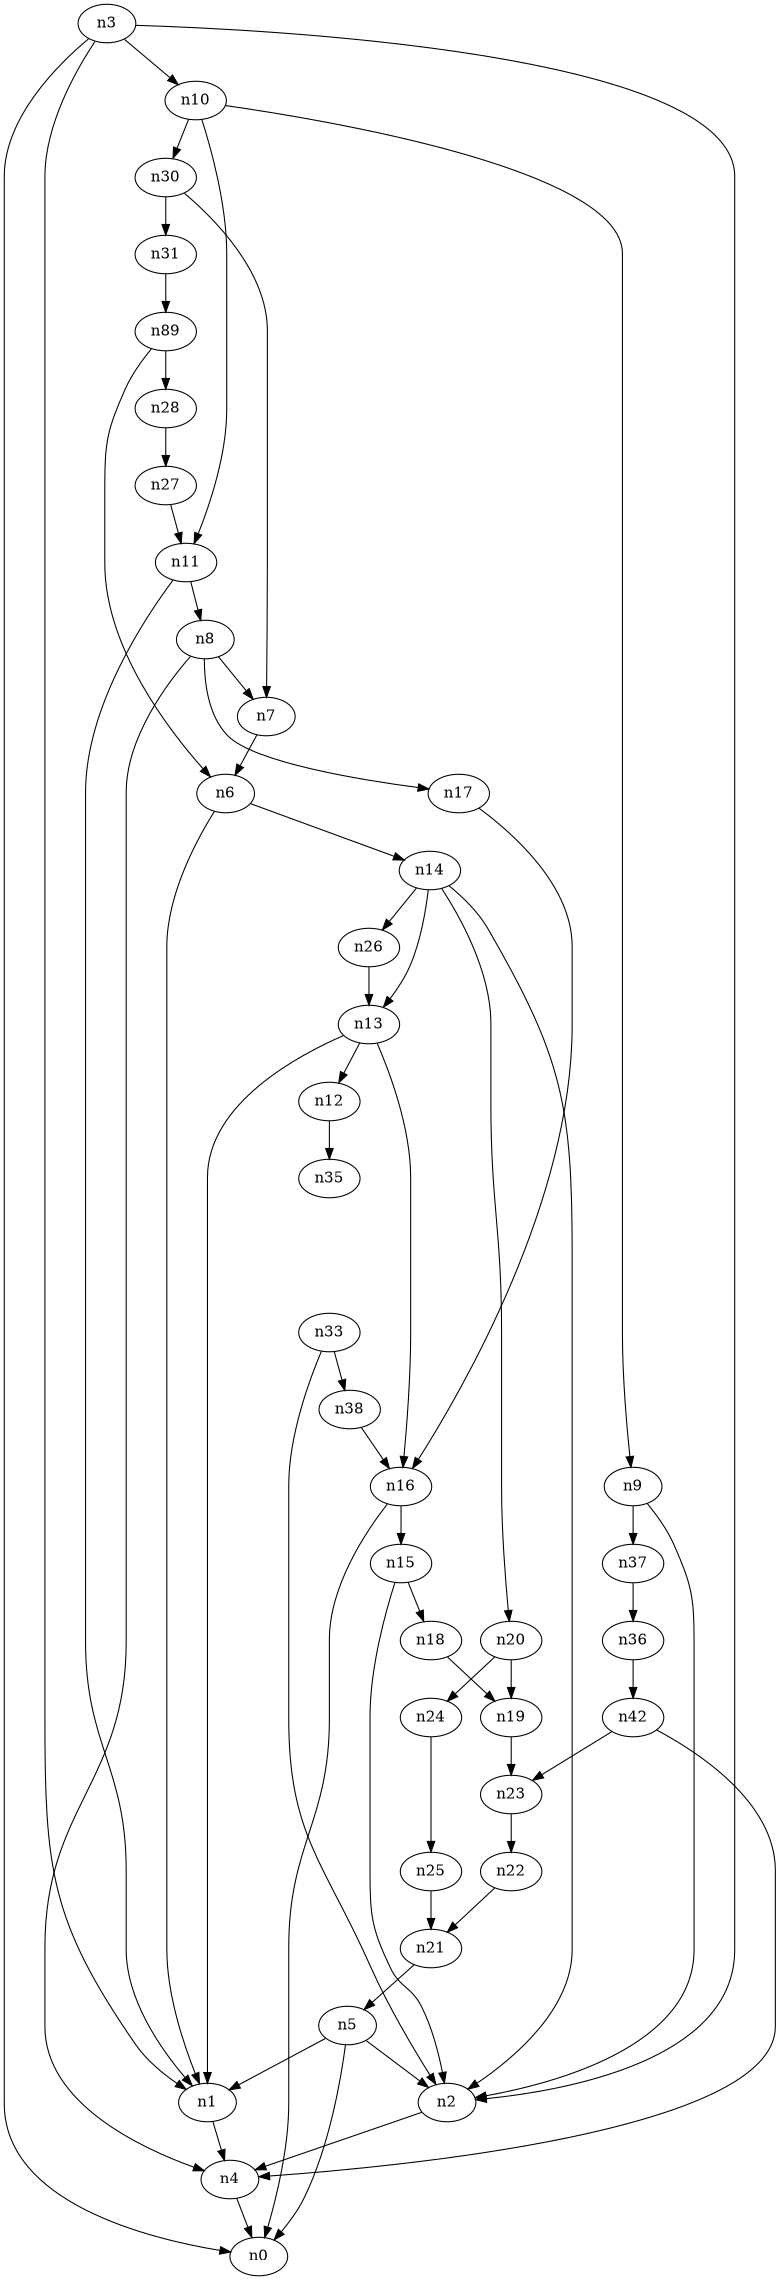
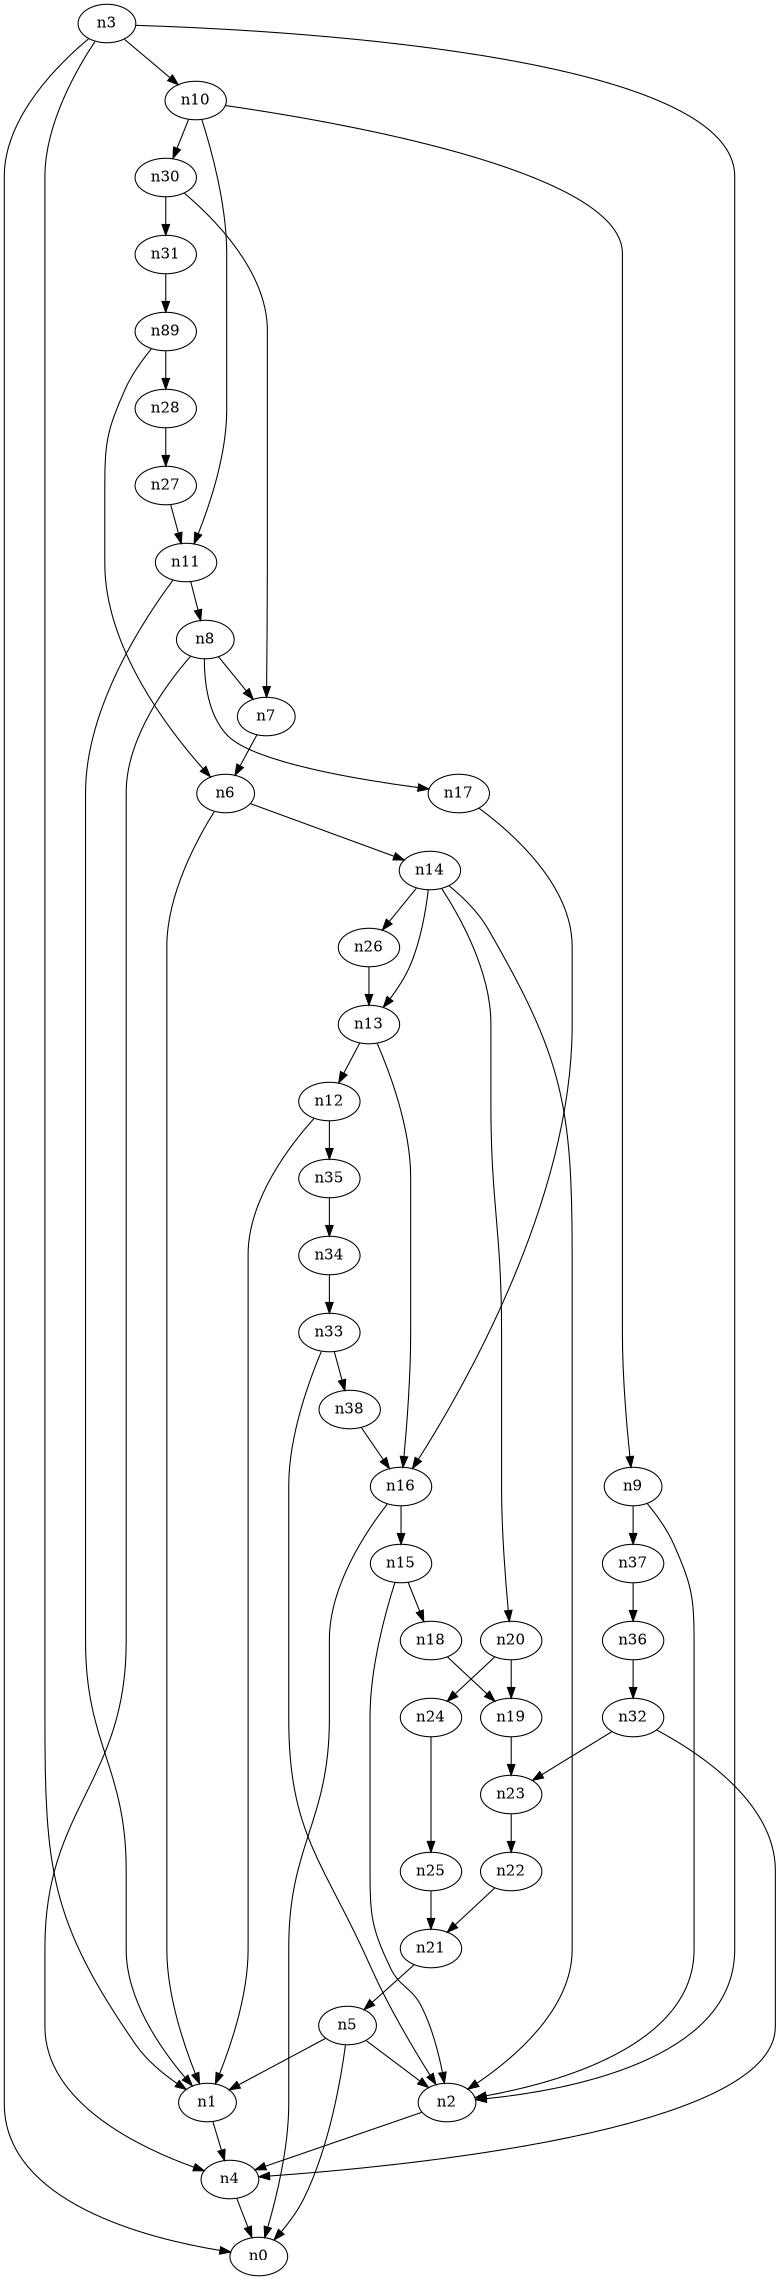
  digraph {
    n1
    n4
    n0
    n2
    n3
    n10
    n9
    n11
    n30
    n7
    n6
    n37
    n8
    n31
    n5
    n14
    n13
    n20
    n26
    n16
    n12
    n19
    n24
    n17
    n15
    n36
-   n32 [label=n42]
+   n32
    n29 [label=n89]
    n35
+   n34
    n18
    n33
    n23
    n25
    n22
    n21
    n27
    n28
    n38
    n1 -> n4
    n4 -> n0
    n2 -> n4
    n3 -> n1
    n3 -> n0
    n3 -> n2
    n3 -> n10
    n10 -> n9
    n10 -> n11
    n10 -> n30
    n9 -> n2
    n9 -> n37
    n11 -> n1
    n11 -> n8
    n30 -> n7
    n30 -> n31
    n7 -> n6
    n6 -> n1
    n6 -> n14
    n37 -> n36
    n8 -> n4
    n8 -> n7
    n8 -> n17
    n31 -> n29
    n5 -> n1
    n5 -> n0
    n5 -> n2
    n14 -> n2
    n14 -> n13
    n14 -> n20
    n14 -> n26
    n13 -> n16
    n13 -> n12
    n20 -> n19
    n20 -> n24
    n26 -> n13
    n16 -> n0
    n16 -> n15
-   n13 -> n1
+   n12 -> n1
    n12 -> n35
    n19 -> n23
    n24 -> n25
    n17 -> n16
    n15 -> n2
    n15 -> n18
    n36 -> n32
    n32 -> n4
    n32 -> n23
    n29 -> n6
    n29 -> n28
+   n35 -> n34
+   n34 -> n33
    n18 -> n19
    n33 -> n2
    n33 -> n38
    n23 -> n22
    n25 -> n21
    n22 -> n21
    n21 -> n5
    n27 -> n11
    n28 -> n27
    n38 -> n16
  }
